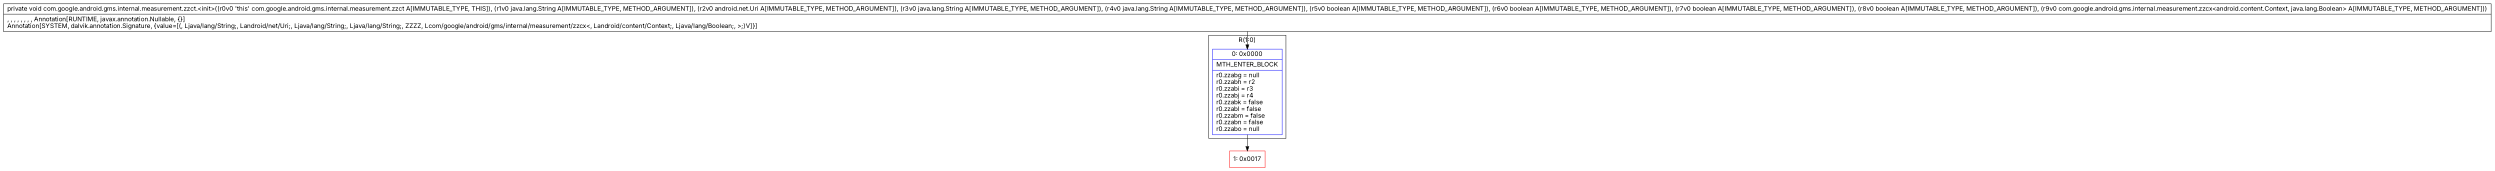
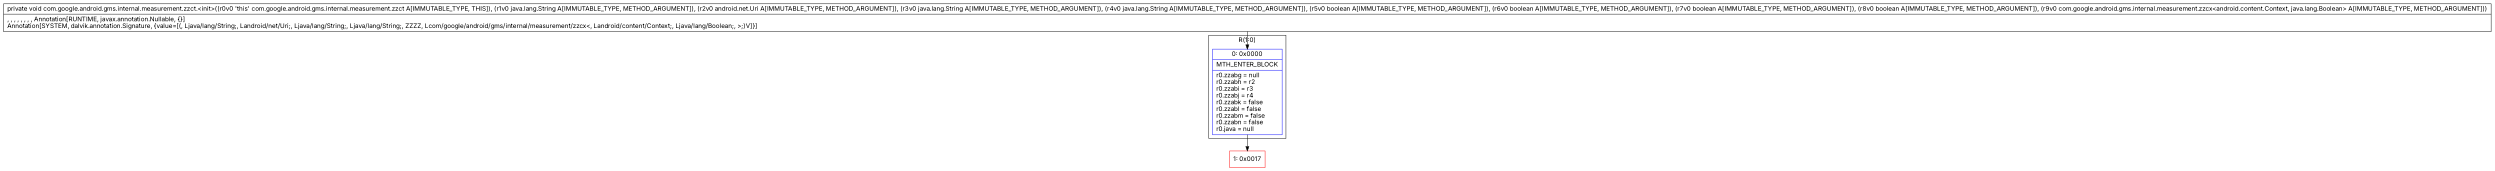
  digraph {
    fontname=Inter
    node [shape=record fontname=Inter]
    edge [fontname=Inter]
-   n1 [color=blue label="{0\:\ 0x0000|MTH_ENTER_BLOCK\l|r0.zzabg = null\lr0.zzabh = r2\lr0.zzabi = r3\lr0.zzabj = r4\lr0.zzabk = false\lr0.zzabl = false\lr0.zzabm = false\lr0.zzabn = false\lr0.zzabo = null\l}"]
+   n1 [color=blue label="{0\:\ 0x0000|MTH_ENTER_BLOCK\l|r0.zzabg = null\lr0.zzabh = r2\lr0.zzabi = r3\lr0.zzabj = r4\lr0.zzabk = false\lr0.zzabl = false\lr0.zzabm = false\lr0.zzabn = false\lr0.java = null\l}"]
    n2 [color=red label="{1\:\ 0x0017}"]
    n3 [label="{private void com.google.android.gms.internal.measurement.zzct.\<init\>((r0v0 'this' com.google.android.gms.internal.measurement.zzct A[IMMUTABLE_TYPE, THIS]), (r1v0 java.lang.String A[IMMUTABLE_TYPE, METHOD_ARGUMENT]), (r2v0 android.net.Uri A[IMMUTABLE_TYPE, METHOD_ARGUMENT]), (r3v0 java.lang.String A[IMMUTABLE_TYPE, METHOD_ARGUMENT]), (r4v0 java.lang.String A[IMMUTABLE_TYPE, METHOD_ARGUMENT]), (r5v0 boolean A[IMMUTABLE_TYPE, METHOD_ARGUMENT]), (r6v0 boolean A[IMMUTABLE_TYPE, METHOD_ARGUMENT]), (r7v0 boolean A[IMMUTABLE_TYPE, METHOD_ARGUMENT]), (r8v0 boolean A[IMMUTABLE_TYPE, METHOD_ARGUMENT]), (r9v0 com.google.android.gms.internal.measurement.zzcx\<android.content.Context, java.lang.Boolean\> A[IMMUTABLE_TYPE, METHOD_ARGUMENT]))  | , , , , , , , , Annotation[RUNTIME, javax.annotation.Nullable, \{\}]\lAnnotation[SYSTEM, dalvik.annotation.Signature, \{value=[(, Ljava\/lang\/String;, Landroid\/net\/Uri;, Ljava\/lang\/String;, Ljava\/lang\/String;, ZZZZ, Lcom\/google\/android\/gms\/internal\/measurement\/zzcx\<, Landroid\/content\/Context;, Ljava\/lang\/Boolean;, \>;)V]\}]\l}"]
    subgraph cluster_1 {
      label="R(1:0)"
      n1
    }
    n1 -> n2
    n3 -> n1
  }
